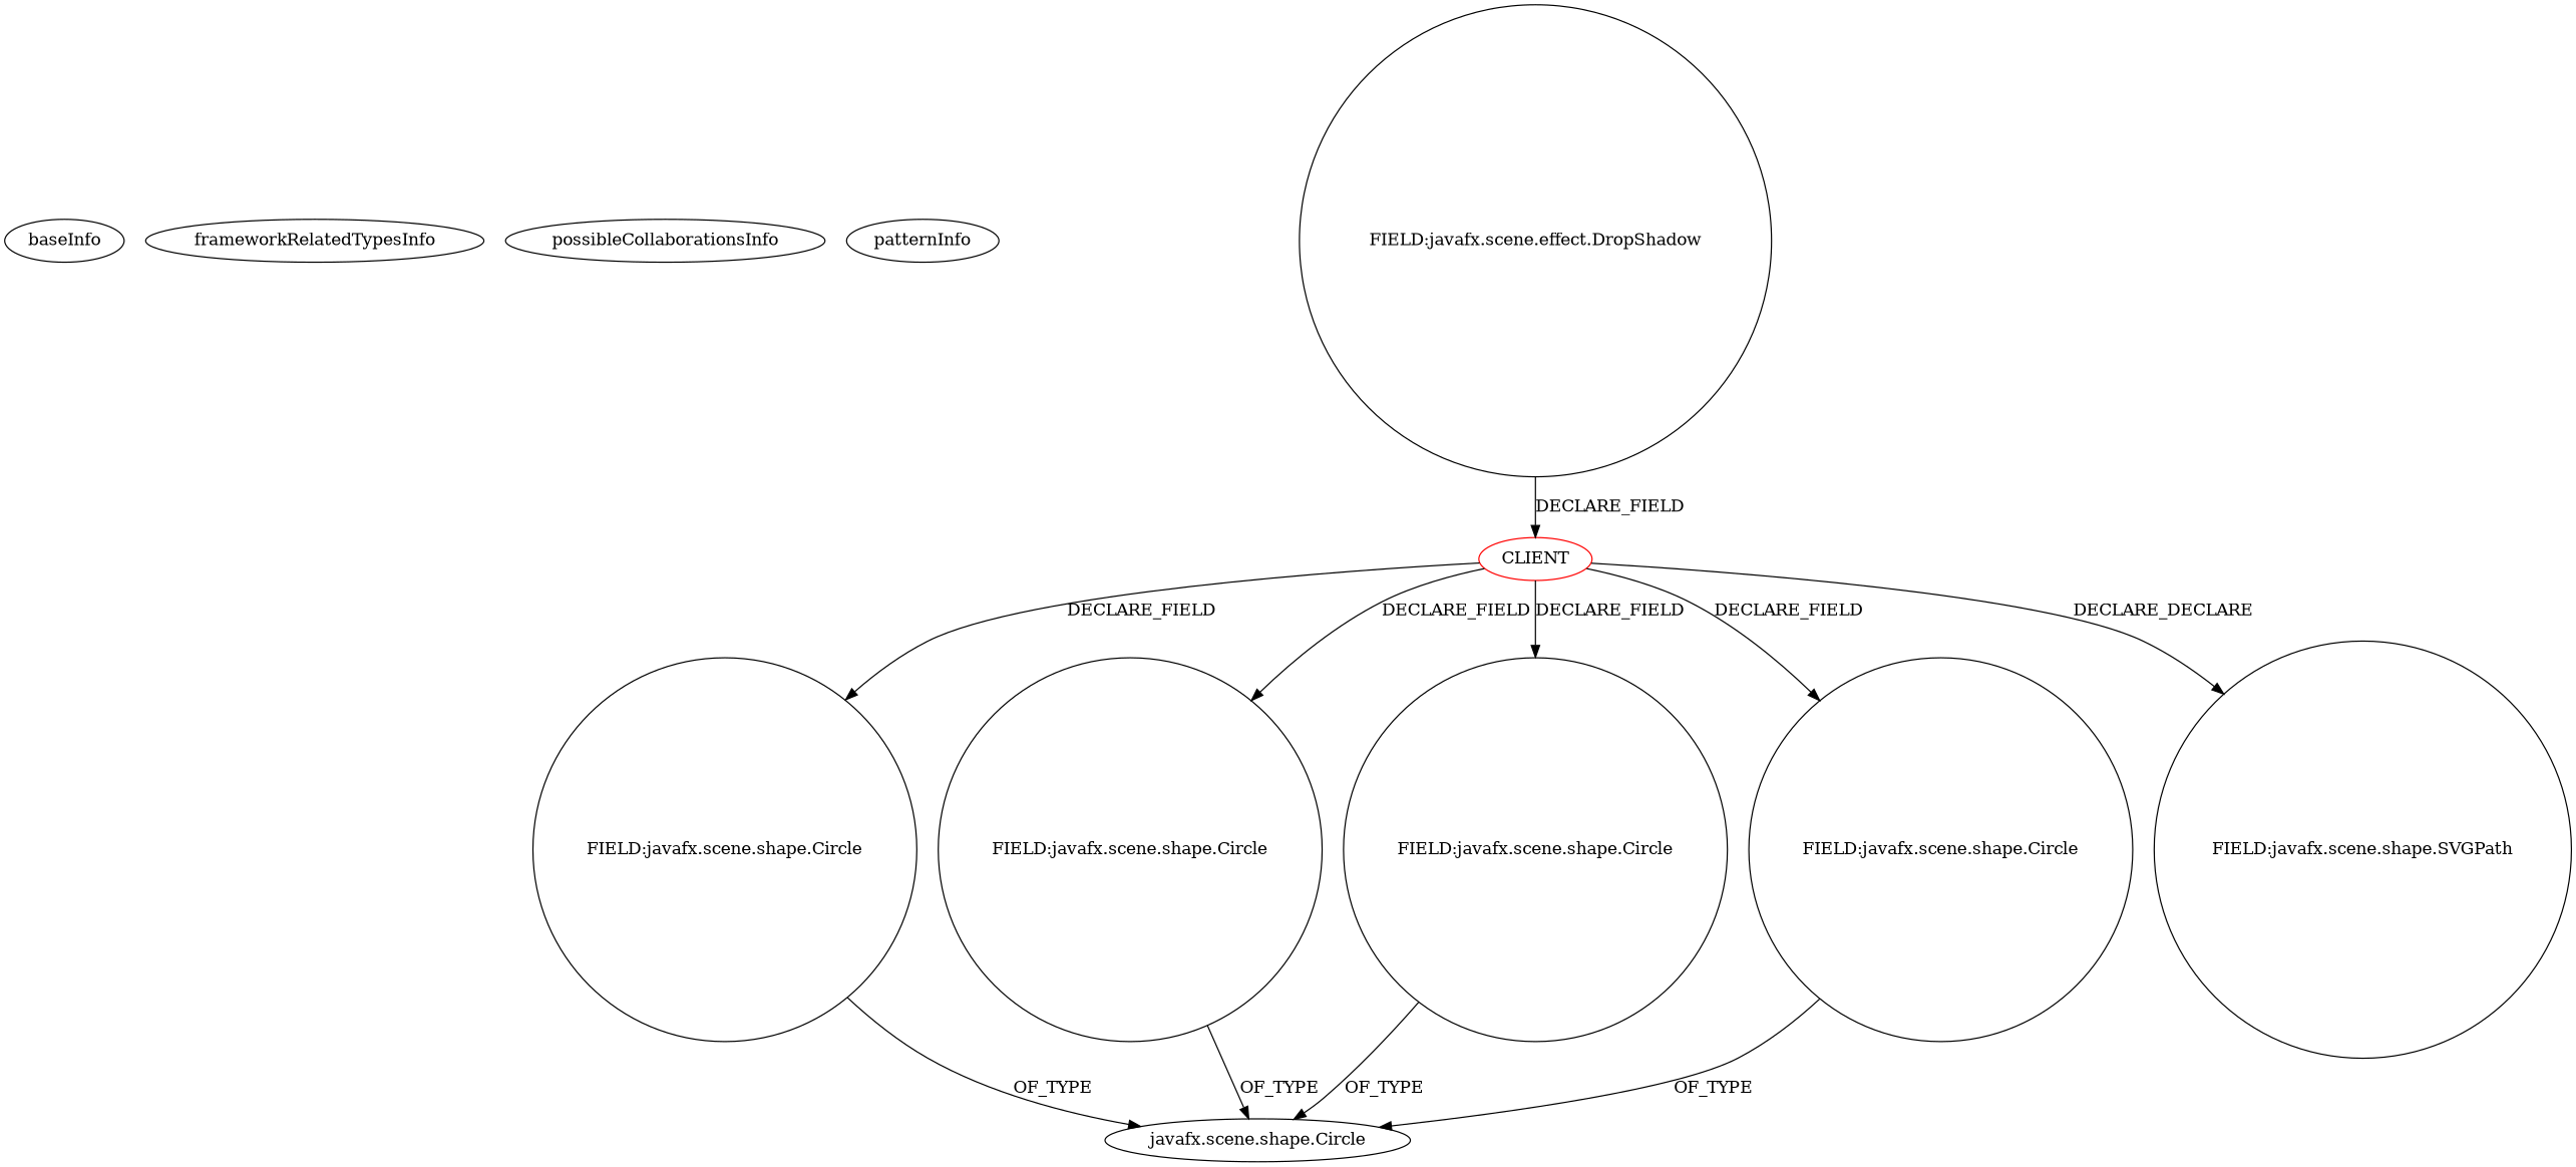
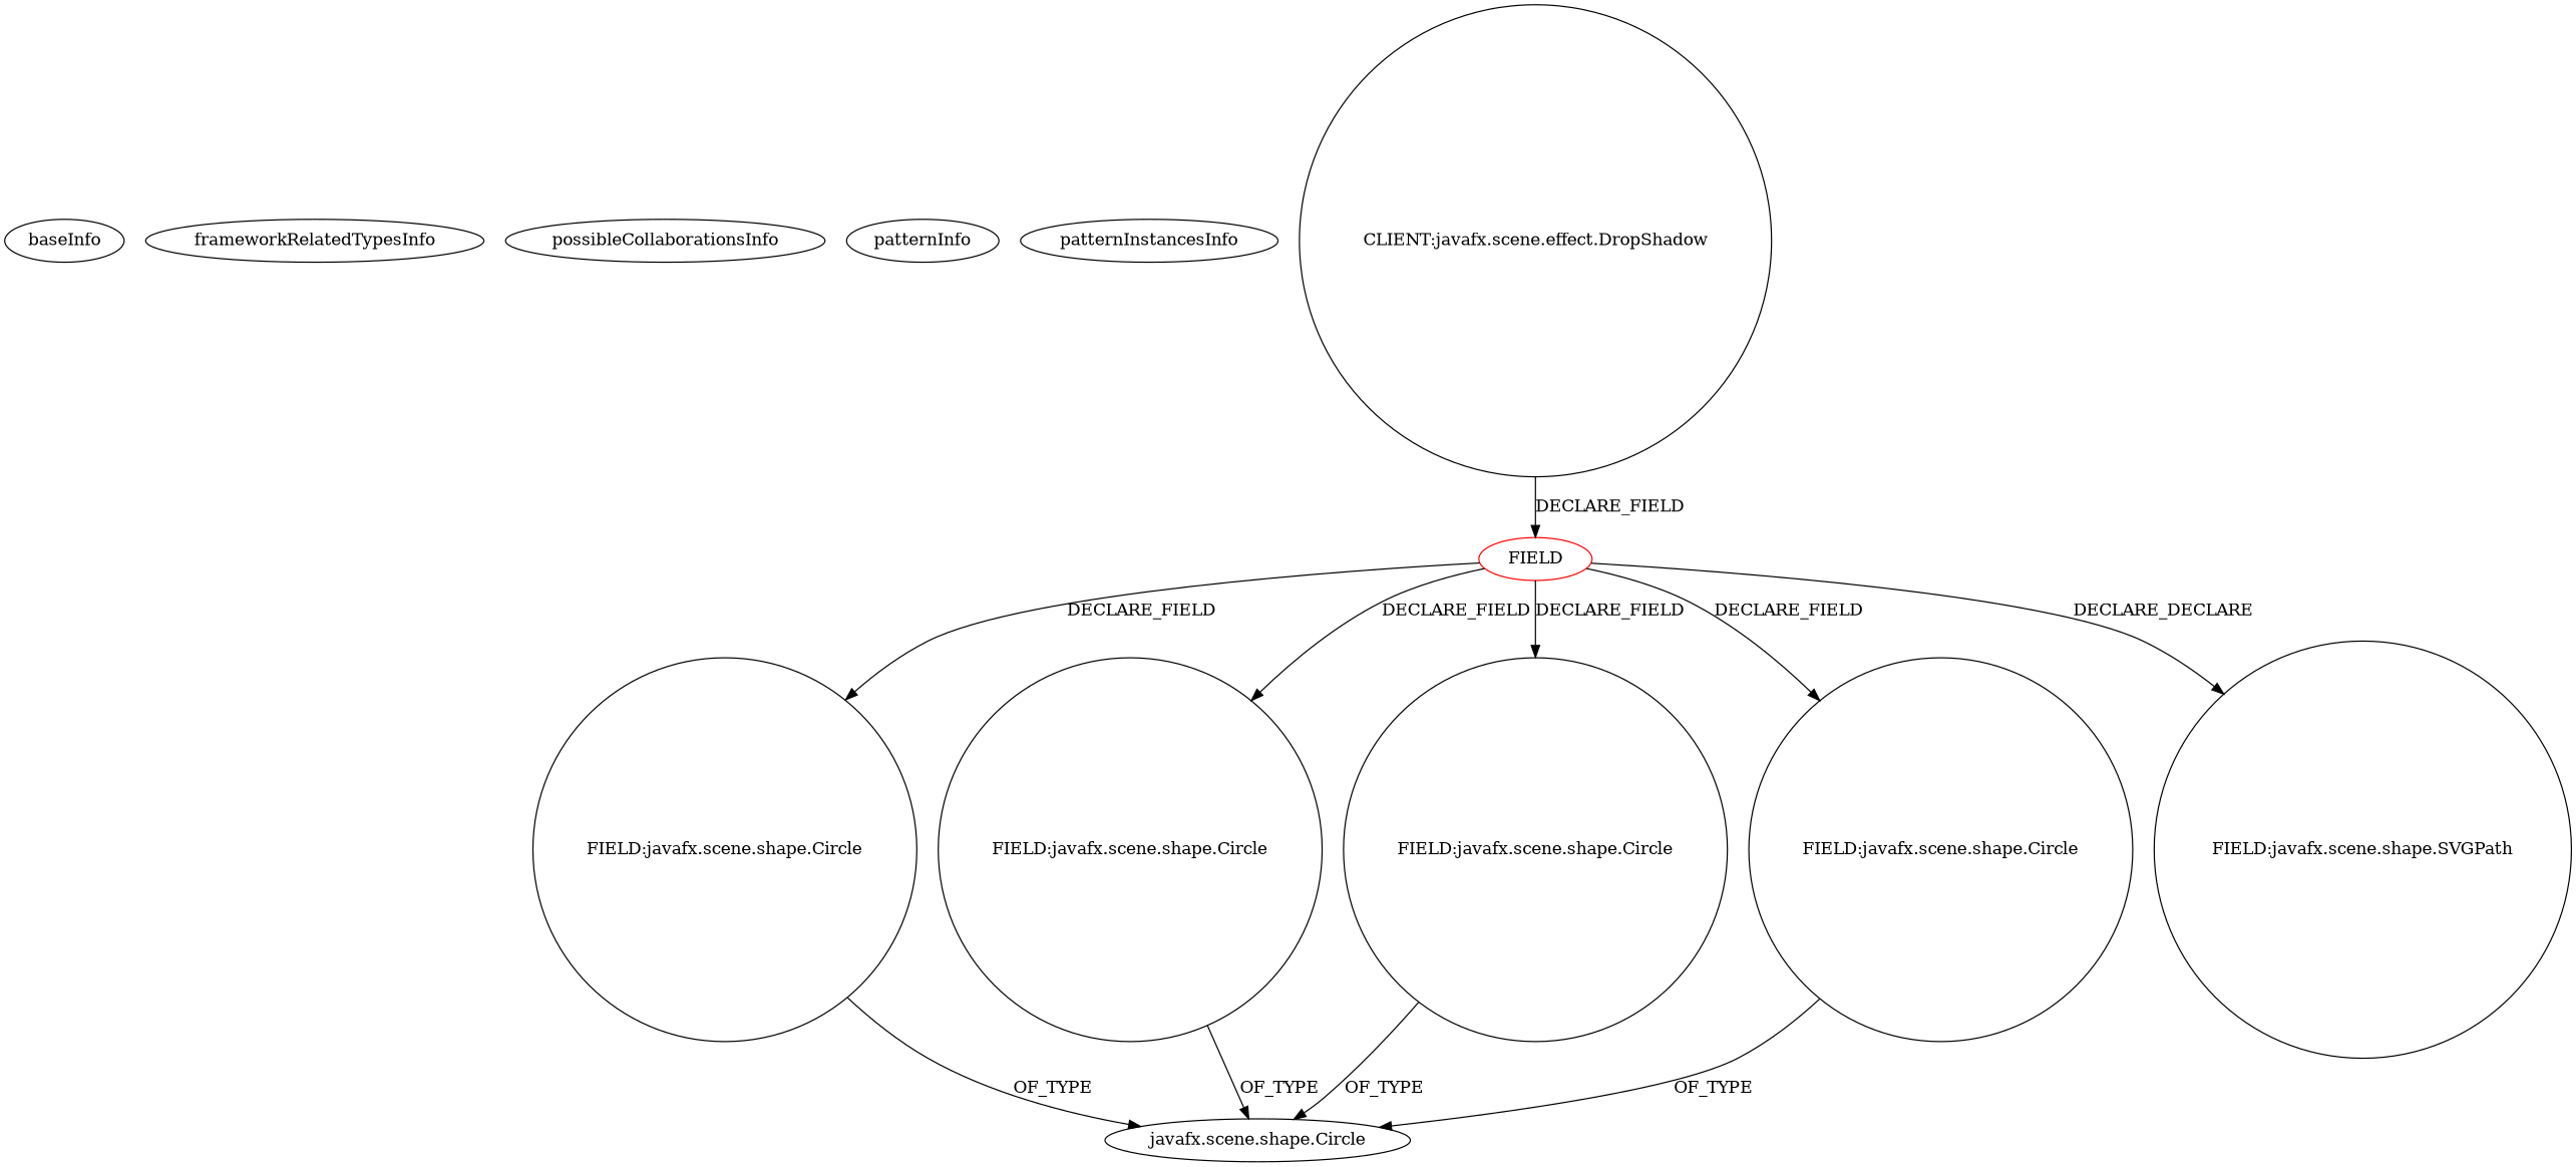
  digraph {
    node [isFrameworkType=false vertexType=FIELD_DECLARATION]
    baseInfo [category=pattern graphId=1175 isAnonymous=false possibleRelation=false isFrameworkType="" vertexType=""]
    frameworkRelatedTypesInfo [isFrameworkType="" vertexType=""]
    possibleCollaborationsInfo [isFrameworkType="" vertexType=""]
    patternInfo [frequency=2.0 patternRootClient=0 isFrameworkType="" vertexType=""]
+   patternInstancesInfo [0="AMITCCILGITHUB-Contacts~/AMITCCILGITHUB-Contacts/Contacts-master/Contacts/src/org/apandey/preloader/Loading.java~Loading~34" 1="MrLoNee-RadialFx~/MrLoNee-RadialFx/RadialFx-master/src/com/mrlonee/radialfx/thermostat/NestNoCss.java~NestNoCss~985" isFrameworkType="" vertexType=""]
    n6 [label="javafx.scene.shape.Circle" vertexType=FRAMEWORK_CLASS_TYPE]
    n7 [label="FIELD:javafx.scene.shape.Circle" shape=circle]
    n8 [label="FIELD:javafx.scene.shape.Circle" shape=circle]
    n9 [label="FIELD:javafx.scene.shape.Circle" shape=circle]
    n10 [label="FIELD:javafx.scene.shape.Circle" shape=circle]
-   n11 [color=red label=CLIENT vertexType=ROOT_CLIENT_CLASS_DECLARATION]
+   n11 [color=red label=FIELD vertexType=ROOT_CLIENT_CLASS_DECLARATION]
    n12 [label="FIELD:javafx.scene.shape.SVGPath" shape=circle]
-   n13 [label="FIELD:javafx.scene.effect.DropShadow" shape=circle]
+   n13 [label="CLIENT:javafx.scene.effect.DropShadow" shape=circle]
    n7 -> n6 [label=OF_TYPE]
    n8 -> n6 [label=OF_TYPE]
    n9 -> n6 [label=OF_TYPE]
    n10 -> n6 [label=OF_TYPE]
    n11 -> n7 [label=DECLARE_FIELD]
    n11 -> n8 [label=DECLARE_FIELD]
    n11 -> n9 [label=DECLARE_FIELD]
    n11 -> n10 [label=DECLARE_FIELD]
    n11 -> n12 [label=DECLARE_DECLARE]
    n13 -> n11 [label=DECLARE_FIELD]
  }
